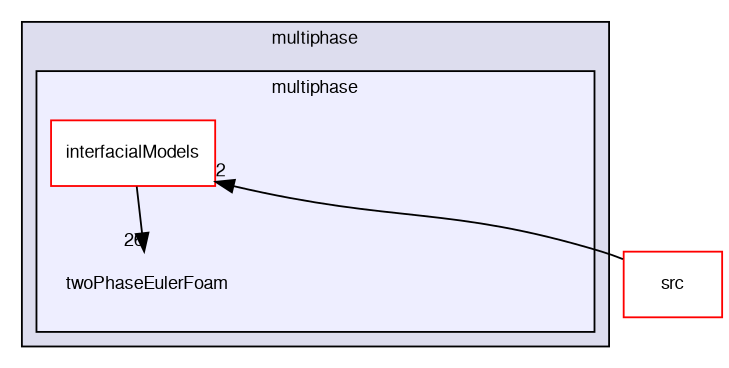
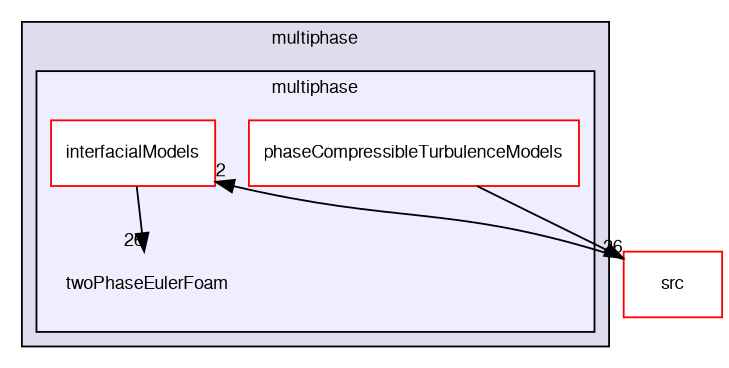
  digraph {
    compound=true
    node [fontname=FreeSans fontsize=10 shape=box color=red]
    edge [headlabel=26 labeldistance=1.5 labelfontname=FreeSans labelfontsize=10]
    n1 [label=twoPhaseEulerFoam shape=plaintext color=""]
    n2 [fillcolor=white label=interfacialModels style=filled]
+   n3 [fillcolor=white label=phaseCompressibleTurbulenceModels style=filled]
    n4 [label=src]
    subgraph cluster_1 {
      bgcolor="#ddddee"
      fontname=FreeSans
      fontsize=10
      label=multiphase
      pencolor=black
      subgraph cluster_2 {
        bgcolor="#eeeeff"
        fontname=FreeSans
        fontsize=10
        label=multiphase
        pencolor=black
        n1
        n2
+       n3
      }
    }
    n2 -> n1
+   n3 -> n4
    n4 -> n2 [headlabel=2]
  }
